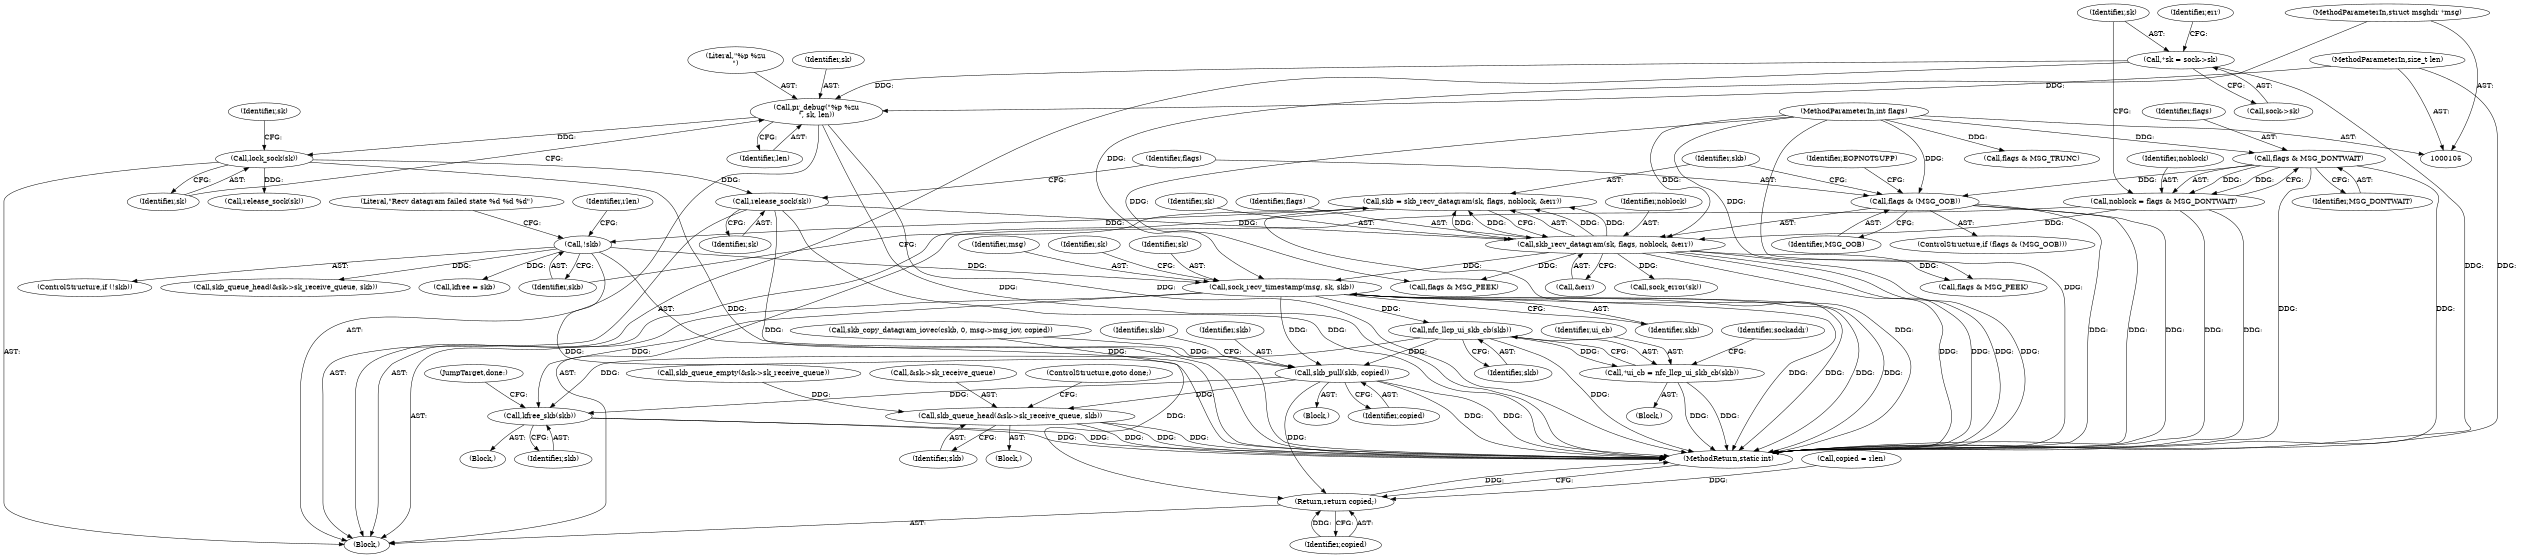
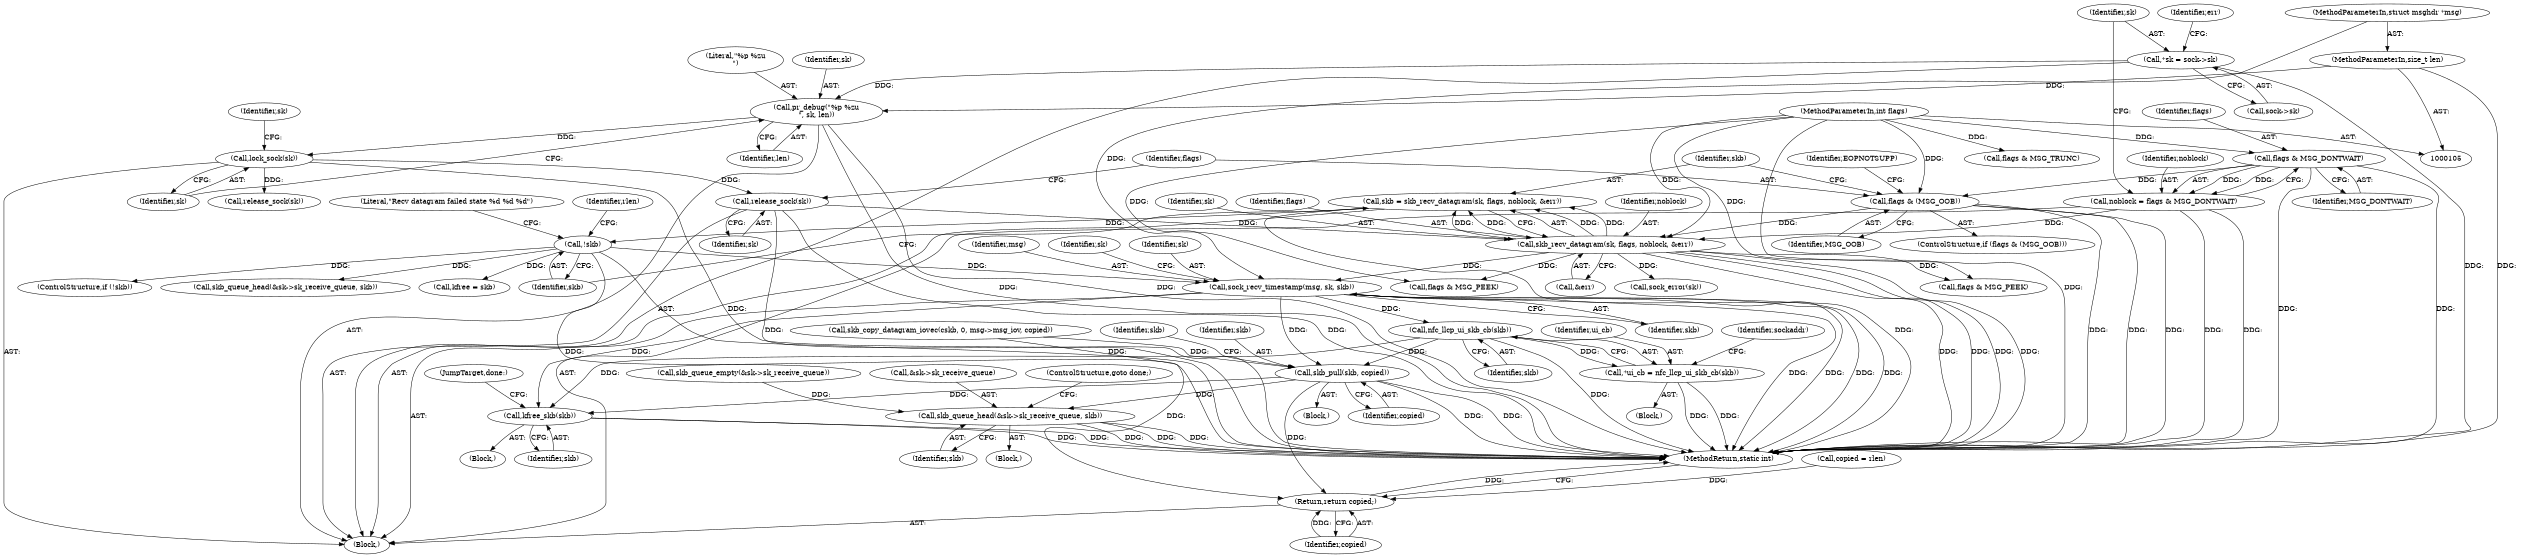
  digraph {
    n1 [label="(Call,sock_recv_timestamp(msg, sk, skb))"]
    n2 [label="(Call,nfc_llcp_ui_skb_cb(skb))"]
    n3 [label="(Call,skb_pull(skb, copied))"]
    n4 [label="(Call,kfree_skb(skb))"]
    n5 [label="(Block,)"]
    n6 [label="(Identifier,skb)"]
    n7 [label="(MethodReturn,static int)"]
    n8 [label="(Call,*ui_cb = nfc_llcp_ui_skb_cb(skb))"]
    n9 [label="(Identifier,skb)"]
    n10 [label="(Call,skb_queue_head(&sk->sk_receive_queue, skb))"]
    n11 [label="(Return,return copied;)"]
    n12 [label="(Block,)"]
    n13 [label="(Identifier,copied)"]
    n14 [label="(Identifier,skb)"]
    n15 [label="(Block,)"]
    n16 [label="(MethodParameterIn,struct msghdr *msg)"]
    1000105
    n18 [label="(Call,skb_recv_datagram(sk, flags, noblock, &err))"]
    n19 [label="(Call,skb = skb_recv_datagram(sk, flags, noblock, &err))"]
    n20 [label="(Call,flags & MSG_PEEK)"]
    n21 [label="(Call,flags & MSG_PEEK)"]
    n22 [label="(Call,sock_error(sk))"]
    n23 [label="(Call,&err)"]
    n24 [label="(Call,!skb)"]
    n25 [label="(Call,release_sock(sk))"]
    n26 [label="(Identifier,sk)"]
    n27 [label="(Call,lock_sock(sk))"]
    n28 [label="(Identifier,sk)"]
    n29 [label="(Call,release_sock(sk))"]
    n30 [label="(Call,pr_debug(\"%p %zu\n\", sk, len))"]
    n31 [label="(Identifier,len)"]
    n32 [label="(Call,*sk = sock->sk)"]
    n33 [label="(Call,sock->sk)"]
    n34 [label="(MethodParameterIn,size_t len)"]
    n35 [label="(Call,flags & (MSG_OOB))"]
    n36 [label="(Identifier,MSG_OOB)"]
    n37 [label="(ControlStructure,if (flags & (MSG_OOB)))"]
    n38 [label="(Call,flags & MSG_DONTWAIT)"]
    n39 [label="(Call,noblock = flags & MSG_DONTWAIT)"]
    n40 [label="(Identifier,MSG_DONTWAIT)"]
    n41 [label="(MethodParameterIn,int flags)"]
    n42 [label="(Call,flags & MSG_TRUNC)"]
    n43 [label="(ControlStructure,if (!skb))"]
    n44 [label="(Call,skb_queue_head(&sk->sk_receive_queue, skb))"]
    n45 [label="(Call,kfree = skb)"]
    n46 [label="(Identifier,skb)"]
    n47 [label="(Block,)"]
    n48 [label="(Identifier,skb)"]
    n49 [label="(Block,)"]
    n50 [label="(Identifier,copied)"]
    n51 [label="(Call,skb_queue_empty(&sk->sk_receive_queue))"]
    n52 [label="(Literal,\"Recv datagram failed state %d %d %d\")"]
    n53 [label="(Identifier,sk)"]
    n54 [label="(Call,skb_copy_datagram_iovec(cskb, 0, msg->msg_iov, copied))"]
    n55 [label="(Identifier,ui_cb)"]
    n56 [label="(Identifier,err)"]
    n57 [label="(Identifier,flags)"]
    n58 [label="(Identifier,sk)"]
    n59 [label="(Identifier,EOPNOTSUPP)"]
    n60 [label="(Identifier,sk)"]
    n61 [label="(Identifier,noblock)"]
    n62 [label="(Identifier,noblock)"]
    n63 [label="(Call,&sk->sk_receive_queue)"]
    n64 [label="(ControlStructure,goto done;)"]
    n65 [label="(Identifier,skb)"]
    n66 [label="(Identifier,rlen)"]
    n67 [label="(Identifier,sk)"]
    n68 [label="(Identifier,skb)"]
    n69 [label="(Identifier,flags)"]
    n70 [label="(Call,copied = rlen)"]
    n71 [label="(Literal,\"%p %zu\n\")"]
    n72 [label="(Identifier,flags)"]
    n73 [label="(Identifier,sk)"]
    n74 [label="(Identifier,skb)"]
    n75 [label="(Identifier,sockaddr)"]
    n76 [label="(JumpTarget,done:)"]
    n77 [label="(Identifier,sk)"]
    n78 [label="(Identifier,msg)"]
    n1 -> n2 [label="DDG: "]
    n1 -> n3 [label="DDG: "]
    n1 -> n4 [label="DDG: "]
    n1 -> n5 [label="AST: "]
    n1 -> n6 [label="CFG: "]
    n1 -> n7 [label="DDG: "]
    n1 -> n7 [label="DDG: "]
    n1 -> n7 [label="DDG: "]
    n1 -> n7 [label="DDG: "]
    n2 -> n3 [label="DDG: "]
    n2 -> n4 [label="DDG: "]
    n2 -> n7 [label="DDG: "]
    n2 -> n8 [label="AST: "]
    n2 -> n8 [label="DDG: "]
    n2 -> n9 [label="CFG: "]
    n3 -> n4 [label="DDG: "]
    n3 -> n7 [label="DDG: "]
    n3 -> n7 [label="DDG: "]
    n3 -> n10 [label="DDG: "]
    n3 -> n11 [label="DDG: "]
    n3 -> n12 [label="AST: "]
    n3 -> n13 [label="CFG: "]
    n4 -> n7 [label="DDG: "]
    n4 -> n7 [label="DDG: "]
    n4 -> n14 [label="CFG: "]
    n4 -> n15 [label="AST: "]
    n6 -> n1 [label="AST: "]
    n7 -> n11 [label="CFG: "]
    n8 -> n2 [label="CFG: "]
    n8 -> n7 [label="DDG: "]
    n8 -> n7 [label="DDG: "]
    n8 -> n47 [label="AST: "]
    n9 -> n2 [label="AST: "]
    n10 -> n7 [label="DDG: "]
    n10 -> n7 [label="DDG: "]
    n10 -> n7 [label="DDG: "]
    n10 -> n48 [label="CFG: "]
    n10 -> n49 [label="AST: "]
    n11 -> n5 [label="AST: "]
    n11 -> n7 [label="DDG: "]
    n11 -> n50 [label="CFG: "]
    n13 -> n3 [label="AST: "]
    n14 -> n4 [label="AST: "]
    n16 -> n1 [label="DDG: "]
-   n16 -> 1000105 [label="AST: "]
+   n16 -> n34 [label="AST: "]
    n18 -> n1 [label="DDG: "]
    n18 -> n7 [label="DDG: "]
    n18 -> n7 [label="DDG: "]
    n18 -> n7 [label="DDG: "]
    n18 -> n7 [label="DDG: "]
    n18 -> n19 [label="AST: "]
    n18 -> n19 [label="DDG: "]
    n18 -> n19 [label="DDG: "]
    n18 -> n19 [label="DDG: "]
    n18 -> n19 [label="DDG: "]
    n18 -> n20 [label="DDG: "]
    n18 -> n21 [label="DDG: "]
    n18 -> n22 [label="DDG: "]
    n18 -> n23 [label="CFG: "]
    n19 -> n5 [label="AST: "]
    n19 -> n7 [label="DDG: "]
    n19 -> n18 [label="CFG: "]
    n19 -> n24 [label="DDG: "]
    n23 -> n18 [label="AST: "]
    n24 -> n1 [label="DDG: "]
    n24 -> n7 [label="DDG: "]
    n24 -> n7 [label="DDG: "]
-   n24 -> n43 [label="AST: "]
+   n24 -> n43 [label="DDG: "]
    n24 -> n44 [label="DDG: "]
    n24 -> n45 [label="DDG: "]
    n24 -> n46 [label="CFG: "]
    n25 -> n5 [label="AST: "]
    n25 -> n7 [label="DDG: "]
    n25 -> n7 [label="DDG: "]
    n25 -> n18 [label="DDG: "]
    n25 -> n26 [label="CFG: "]
    n26 -> n25 [label="AST: "]
    n27 -> n5 [label="AST: "]
    n27 -> n7 [label="DDG: "]
    n27 -> n25 [label="DDG: "]
    n27 -> n28 [label="CFG: "]
    n27 -> n29 [label="DDG: "]
    n28 -> n27 [label="AST: "]
    n28 -> n30 [label="CFG: "]
    n30 -> n5 [label="AST: "]
    n30 -> n7 [label="DDG: "]
    n30 -> n7 [label="DDG: "]
    n30 -> n27 [label="DDG: "]
    n30 -> n31 [label="CFG: "]
    n31 -> n30 [label="AST: "]
    n32 -> n5 [label="AST: "]
    n32 -> n7 [label="DDG: "]
    n32 -> n30 [label="DDG: "]
    n32 -> n33 [label="CFG: "]
    n33 -> n32 [label="AST: "]
    n34 -> n7 [label="DDG: "]
    n34 -> 1000105 [label="AST: "]
    n34 -> n30 [label="DDG: "]
    n35 -> n7 [label="DDG: "]
    n35 -> n7 [label="DDG: "]
    n35 -> n7 [label="DDG: "]
-   n35 -> n18 [label="AST: "]
+   n35 -> n18 [label="DDG: "]
    n35 -> n36 [label="CFG: "]
    n35 -> n37 [label="AST: "]
    n36 -> n35 [label="AST: "]
    n38 -> n7 [label="DDG: "]
    n38 -> n7 [label="DDG: "]
    n38 -> n35 [label="DDG: "]
    n38 -> n39 [label="AST: "]
    n38 -> n39 [label="DDG: "]
    n38 -> n39 [label="DDG: "]
    n38 -> n40 [label="CFG: "]
    n39 -> n5 [label="AST: "]
    n39 -> n7 [label="DDG: "]
    n39 -> n7 [label="DDG: "]
    n39 -> n18 [label="DDG: "]
    n39 -> n38 [label="CFG: "]
    n40 -> n38 [label="AST: "]
    n41 -> n7 [label="DDG: "]
    n41 -> 1000105 [label="AST: "]
    n41 -> n18 [label="DDG: "]
    n41 -> n20 [label="DDG: "]
    n41 -> n21 [label="DDG: "]
    n41 -> n35 [label="DDG: "]
    n41 -> n38 [label="DDG: "]
    n41 -> n42 [label="DDG: "]
    n46 -> n19 [label="CFG: "]
    n46 -> n24 [label="AST: "]
    n48 -> n10 [label="AST: "]
    n50 -> n11 [label="AST: "]
    n50 -> n11 [label="DDG: "]
    n51 -> n10 [label="DDG: "]
    n52 -> n24 [label="CFG: "]
    n53 -> n27 [label="CFG: "]
    n54 -> n3 [label="DDG: "]
    n54 -> n11 [label="DDG: "]
    n55 -> n8 [label="AST: "]
    n56 -> n32 [label="CFG: "]
    n57 -> n18 [label="AST: "]
    n58 -> n1 [label="CFG: "]
    n59 -> n35 [label="CFG: "]
    n60 -> n1 [label="AST: "]
    n61 -> n18 [label="AST: "]
    n62 -> n39 [label="AST: "]
    n63 -> n10 [label="AST: "]
    n64 -> n10 [label="CFG: "]
    n65 -> n3 [label="AST: "]
    n66 -> n24 [label="CFG: "]
    n67 -> n32 [label="AST: "]
    n67 -> n39 [label="CFG: "]
    n68 -> n19 [label="AST: "]
    n68 -> n35 [label="CFG: "]
    n69 -> n25 [label="CFG: "]
    n69 -> n35 [label="AST: "]
    n70 -> n11 [label="DDG: "]
    n71 -> n30 [label="AST: "]
    n72 -> n38 [label="AST: "]
    n73 -> n18 [label="AST: "]
    n74 -> n3 [label="CFG: "]
    n75 -> n8 [label="CFG: "]
    n76 -> n4 [label="CFG: "]
    n77 -> n30 [label="AST: "]
    n78 -> n1 [label="AST: "]
  }
